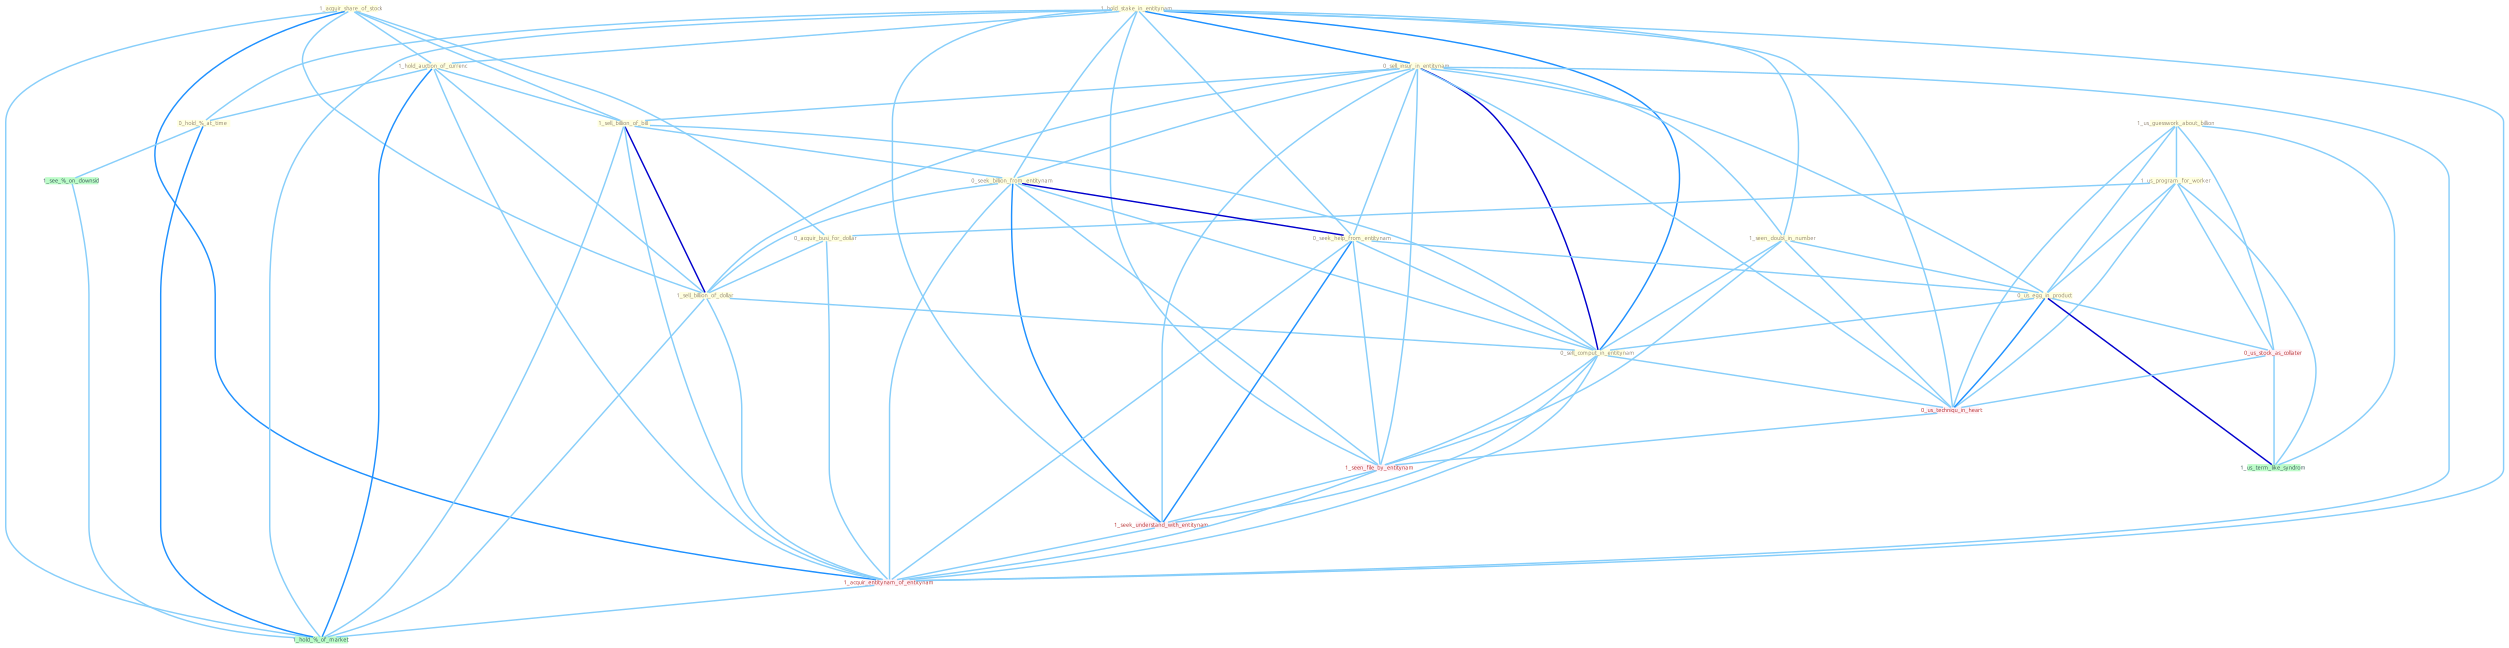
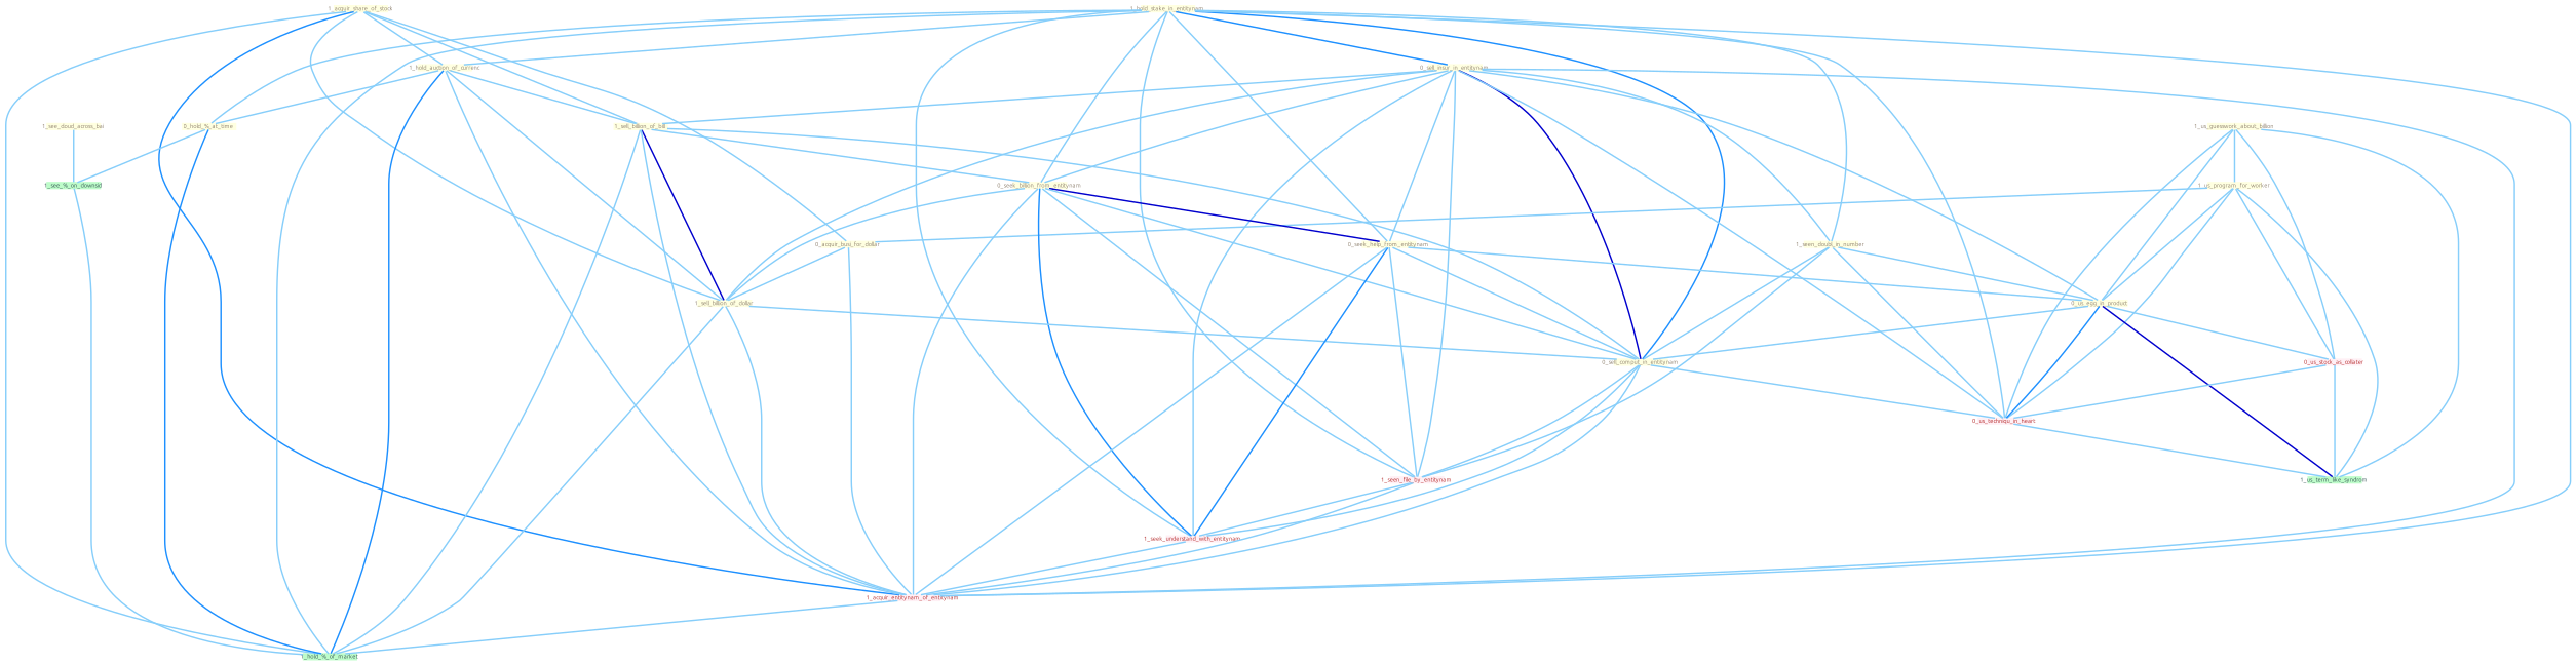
  graph {
    fontname=Ubuntu
    node [color="#ffffe0" fixedsize=true fontcolor="#8b7d6b" fontname=Ubuntu fontsize=4 shape=polygon style=filled]
    edge [color="#87cefa" fontname=Ubuntu w=1]
+   "1_see_cloud_across_bai " [height=.06 width=.5]
    n2 [height=.06 label="1_acquir_share_of_stock" width=.5]
    "1_hold_stake_in_entitynam " [height=.06 width=.5]
    "1_hold_auction_of_currenc " [height=.06 width=.5]
    n5 [height=.06 label="1_us_guesswork_about_billion" width=.5]
    "0_sell_insur_in_entitynam " [height=.06 width=.5]
    "1_us_program_for_worker " [height=.06 width=.5]
    "1_sell_billion_of_bill " [height=.06 width=.5]
    "0_seek_billion_from_entitynam " [height=.06 width=.5]
    "0_acquir_busi_for_dollar " [height=.06 width=.5]
    "1_seen_doubl_in_number " [height=.06 width=.5]
    "0_us_egg_in_product " [height=.06 width=.5]
    "1_sell_billion_of_dollar " [height=.06 width=.5]
    "0_seek_help_from_entitynam " [height=.06 width=.5]
    "0_hold_%_at_time " [height=.06 width=.5]
    "0_sell_comput_in_entitynam " [height=.06 width=.5]
    "1_seen_file_by_entitynam " [color="#fff0f5" fontcolor="#b22222" height=.06 width=.5]
    "0_us_stock_as_collater " [color="#fff0f5" fontcolor="#b22222" height=.06 width=.5]
    "1_seek_understand_with_entitynam " [color="#fff0f5" fontcolor="#b22222" height=.06 width=.5]
    "1_acquir_entitynam_of_entitynam " [color="#fff0f5" fontcolor="#b22222" height=.06 width=.5]
    "0_us_techniqu_in_heart " [color="#fff0f5" fontcolor="#b22222" height=.06 width=.5]
    "1_see_%_on_downsid " [color="#BDFCC9" fontcolor="#2f4f4f" height=.06 width=.5]
    "1_hold_%_of_market " [color="#BDFCC9" fontcolor="#2f4f4f" height=.06 width=.5]
    "1_us_term_like_syndrom " [color="#BDFCC9" fontcolor="#2f4f4f" height=.06 width=.5]
    subgraph sub_1 {
+     "1_see_cloud_across_bai "
      n2
      "1_hold_stake_in_entitynam "
      "1_hold_auction_of_currenc "
      n5
      "0_sell_insur_in_entitynam "
      "1_us_program_for_worker "
      "1_sell_billion_of_bill "
      "0_seek_billion_from_entitynam "
      "0_acquir_busi_for_dollar "
      "1_seen_doubl_in_number "
      "0_us_egg_in_product "
      "1_sell_billion_of_dollar "
      "0_seek_help_from_entitynam "
      "0_hold_%_at_time "
      "0_sell_comput_in_entitynam "
    }
    subgraph sub_2 {
      "1_seen_file_by_entitynam "
      "0_us_stock_as_collater "
      "1_seek_understand_with_entitynam "
      "1_acquir_entitynam_of_entitynam "
      "0_us_techniqu_in_heart "
    }
+   "1_see_cloud_across_bai " -- "1_see_%_on_downsid "
    n2 -- "1_hold_auction_of_currenc "
    n2 -- "1_sell_billion_of_bill "
    n2 -- "0_acquir_busi_for_dollar "
    n2 -- "1_sell_billion_of_dollar "
    n2 -- "1_acquir_entitynam_of_entitynam " [color="#1e90ff" w=2]
    n2 -- "1_hold_%_of_market "
    "1_hold_stake_in_entitynam " -- "1_hold_auction_of_currenc "
    "1_hold_stake_in_entitynam " -- "0_sell_insur_in_entitynam " [color="#1e90ff" w=2]
    "1_hold_stake_in_entitynam " -- "0_seek_billion_from_entitynam "
    "1_hold_stake_in_entitynam " -- "1_seen_doubl_in_number "
    "1_hold_stake_in_entitynam " -- "0_seek_help_from_entitynam "
    "1_hold_stake_in_entitynam " -- "0_hold_%_at_time "
    "1_hold_stake_in_entitynam " -- "0_sell_comput_in_entitynam " [color="#1e90ff" w=2]
    "1_hold_stake_in_entitynam " -- "1_seen_file_by_entitynam "
    "1_hold_stake_in_entitynam " -- "1_seek_understand_with_entitynam "
    "1_hold_stake_in_entitynam " -- "1_acquir_entitynam_of_entitynam "
    "1_hold_stake_in_entitynam " -- "0_us_techniqu_in_heart "
    "1_hold_stake_in_entitynam " -- "1_hold_%_of_market "
    "1_hold_auction_of_currenc " -- "1_sell_billion_of_bill "
    "1_hold_auction_of_currenc " -- "1_sell_billion_of_dollar "
    "1_hold_auction_of_currenc " -- "0_hold_%_at_time "
    "1_hold_auction_of_currenc " -- "1_acquir_entitynam_of_entitynam "
    "1_hold_auction_of_currenc " -- "1_hold_%_of_market " [color="#1e90ff" w=2]
    n5 -- "1_us_program_for_worker "
    n5 -- "0_us_egg_in_product "
    n5 -- "0_us_stock_as_collater "
    n5 -- "0_us_techniqu_in_heart "
    n5 -- "1_us_term_like_syndrom "
    "0_sell_insur_in_entitynam " -- "1_sell_billion_of_bill "
    "0_sell_insur_in_entitynam " -- "0_seek_billion_from_entitynam "
    "0_sell_insur_in_entitynam " -- "1_seen_doubl_in_number "
    "0_sell_insur_in_entitynam " -- "0_us_egg_in_product "
    "0_sell_insur_in_entitynam " -- "1_sell_billion_of_dollar "
    "0_sell_insur_in_entitynam " -- "0_seek_help_from_entitynam "
    "0_sell_insur_in_entitynam " -- "0_sell_comput_in_entitynam " [color="#0000cd" w=3]
    "0_sell_insur_in_entitynam " -- "1_seen_file_by_entitynam "
    "0_sell_insur_in_entitynam " -- "1_seek_understand_with_entitynam "
    "0_sell_insur_in_entitynam " -- "1_acquir_entitynam_of_entitynam "
    "0_sell_insur_in_entitynam " -- "0_us_techniqu_in_heart "
    "1_us_program_for_worker " -- "0_acquir_busi_for_dollar "
    "1_us_program_for_worker " -- "0_us_egg_in_product "
    "1_us_program_for_worker " -- "0_us_stock_as_collater "
    "1_us_program_for_worker " -- "0_us_techniqu_in_heart "
    "1_us_program_for_worker " -- "1_us_term_like_syndrom "
    "1_sell_billion_of_bill " -- "0_seek_billion_from_entitynam "
    "1_sell_billion_of_bill " -- "1_sell_billion_of_dollar " [color="#0000cd" w=3]
    "1_sell_billion_of_bill " -- "0_sell_comput_in_entitynam "
    "1_sell_billion_of_bill " -- "1_acquir_entitynam_of_entitynam "
    "1_sell_billion_of_bill " -- "1_hold_%_of_market "
    "0_seek_billion_from_entitynam " -- "1_sell_billion_of_dollar "
    "0_seek_billion_from_entitynam " -- "0_seek_help_from_entitynam " [color="#0000cd" w=3]
    "0_seek_billion_from_entitynam " -- "0_sell_comput_in_entitynam "
    "0_seek_billion_from_entitynam " -- "1_seen_file_by_entitynam "
    "0_seek_billion_from_entitynam " -- "1_seek_understand_with_entitynam " [color="#1e90ff" w=2]
    "0_seek_billion_from_entitynam " -- "1_acquir_entitynam_of_entitynam "
    "0_acquir_busi_for_dollar " -- "1_sell_billion_of_dollar "
    "0_acquir_busi_for_dollar " -- "1_acquir_entitynam_of_entitynam "
    "1_seen_doubl_in_number " -- "0_us_egg_in_product "
    "1_seen_doubl_in_number " -- "0_sell_comput_in_entitynam "
    "1_seen_doubl_in_number " -- "1_seen_file_by_entitynam "
    "1_seen_doubl_in_number " -- "0_us_techniqu_in_heart "
    "0_us_egg_in_product " -- "0_sell_comput_in_entitynam "
    "0_us_egg_in_product " -- "0_us_stock_as_collater "
    "0_us_egg_in_product " -- "0_us_techniqu_in_heart " [color="#1e90ff" w=2]
    "0_us_egg_in_product " -- "1_us_term_like_syndrom " [color="#0000cd"]
    "1_sell_billion_of_dollar " -- "0_sell_comput_in_entitynam "
    "1_sell_billion_of_dollar " -- "1_acquir_entitynam_of_entitynam "
    "1_sell_billion_of_dollar " -- "1_hold_%_of_market "
    "0_seek_help_from_entitynam " -- "0_us_egg_in_product "
    "0_seek_help_from_entitynam " -- "0_sell_comput_in_entitynam "
    "0_seek_help_from_entitynam " -- "1_seen_file_by_entitynam "
    "0_seek_help_from_entitynam " -- "1_seek_understand_with_entitynam " [color="#1e90ff" w=2]
    "0_seek_help_from_entitynam " -- "1_acquir_entitynam_of_entitynam "
    "0_hold_%_at_time " -- "1_see_%_on_downsid "
    "0_hold_%_at_time " -- "1_hold_%_of_market " [color="#1e90ff" w=2]
    "0_sell_comput_in_entitynam " -- "1_seen_file_by_entitynam "
    "0_sell_comput_in_entitynam " -- "1_seek_understand_with_entitynam "
    "0_sell_comput_in_entitynam " -- "1_acquir_entitynam_of_entitynam "
    "0_sell_comput_in_entitynam " -- "0_us_techniqu_in_heart "
    "1_seen_file_by_entitynam " -- "1_seek_understand_with_entitynam "
    "1_seen_file_by_entitynam " -- "1_acquir_entitynam_of_entitynam "
    "0_us_stock_as_collater " -- "0_us_techniqu_in_heart "
    "0_us_stock_as_collater " -- "1_us_term_like_syndrom "
    "1_seek_understand_with_entitynam " -- "1_acquir_entitynam_of_entitynam "
    "1_acquir_entitynam_of_entitynam " -- "1_hold_%_of_market "
-   "0_us_techniqu_in_heart " -- "1_seen_file_by_entitynam "
+   "0_us_techniqu_in_heart " -- "1_us_term_like_syndrom "
    "1_see_%_on_downsid " -- "1_hold_%_of_market "
  }
